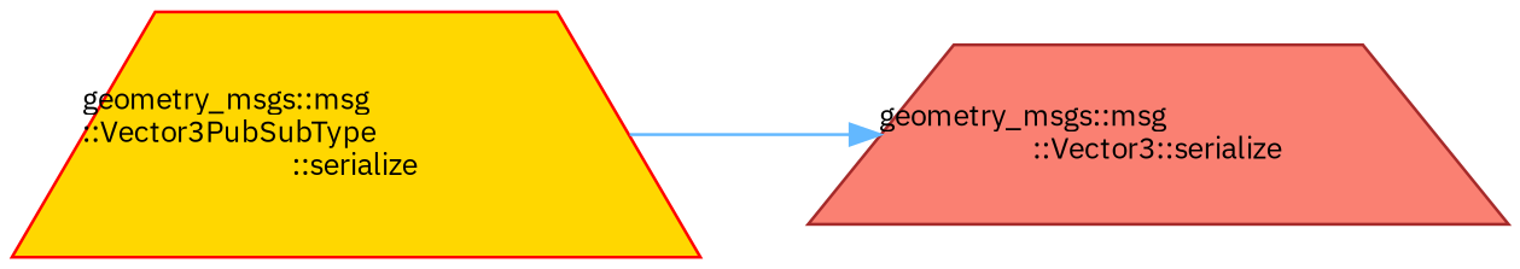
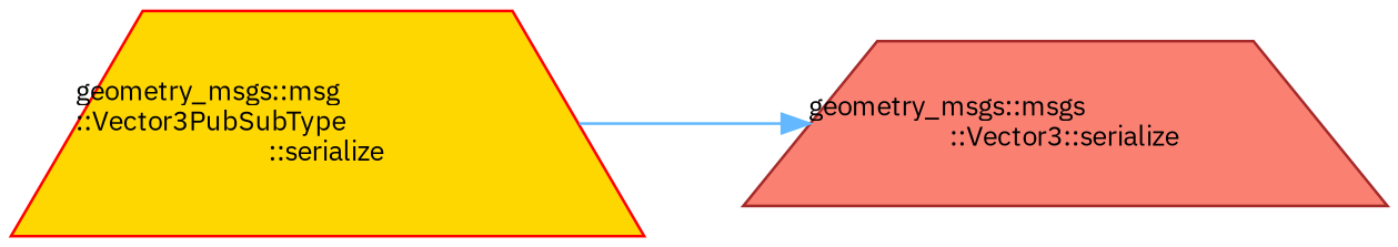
  digraph {
    rankdir=LR
    fontname="IBM Plex Sans"
    node [fontname="IBM Plex Sans" fontsize=10 shape=trapezium style=filled]
    n1 [color=red fillcolor=gold fontcolor=black height=0.2 label="geometry_msgs::msg\l::Vector3PubSubType\l::serialize" width=0.4]
-   n2 [color=brown fillcolor=salmon height=0.2 label="geometry_msgs::msg\l::Vector3::serialize" width=0.4]
+   n2 [color=brown fillcolor=salmon height=0.2 label="geometry_msgs::msgs\l::Vector3::serialize" width=0.4]
    n1 -> n2 [color=steelblue1 fontname="IBM Plex Sans" fontsize=10 labelfontname=Helvetica labelfontsize=10 style=solid]
  }
